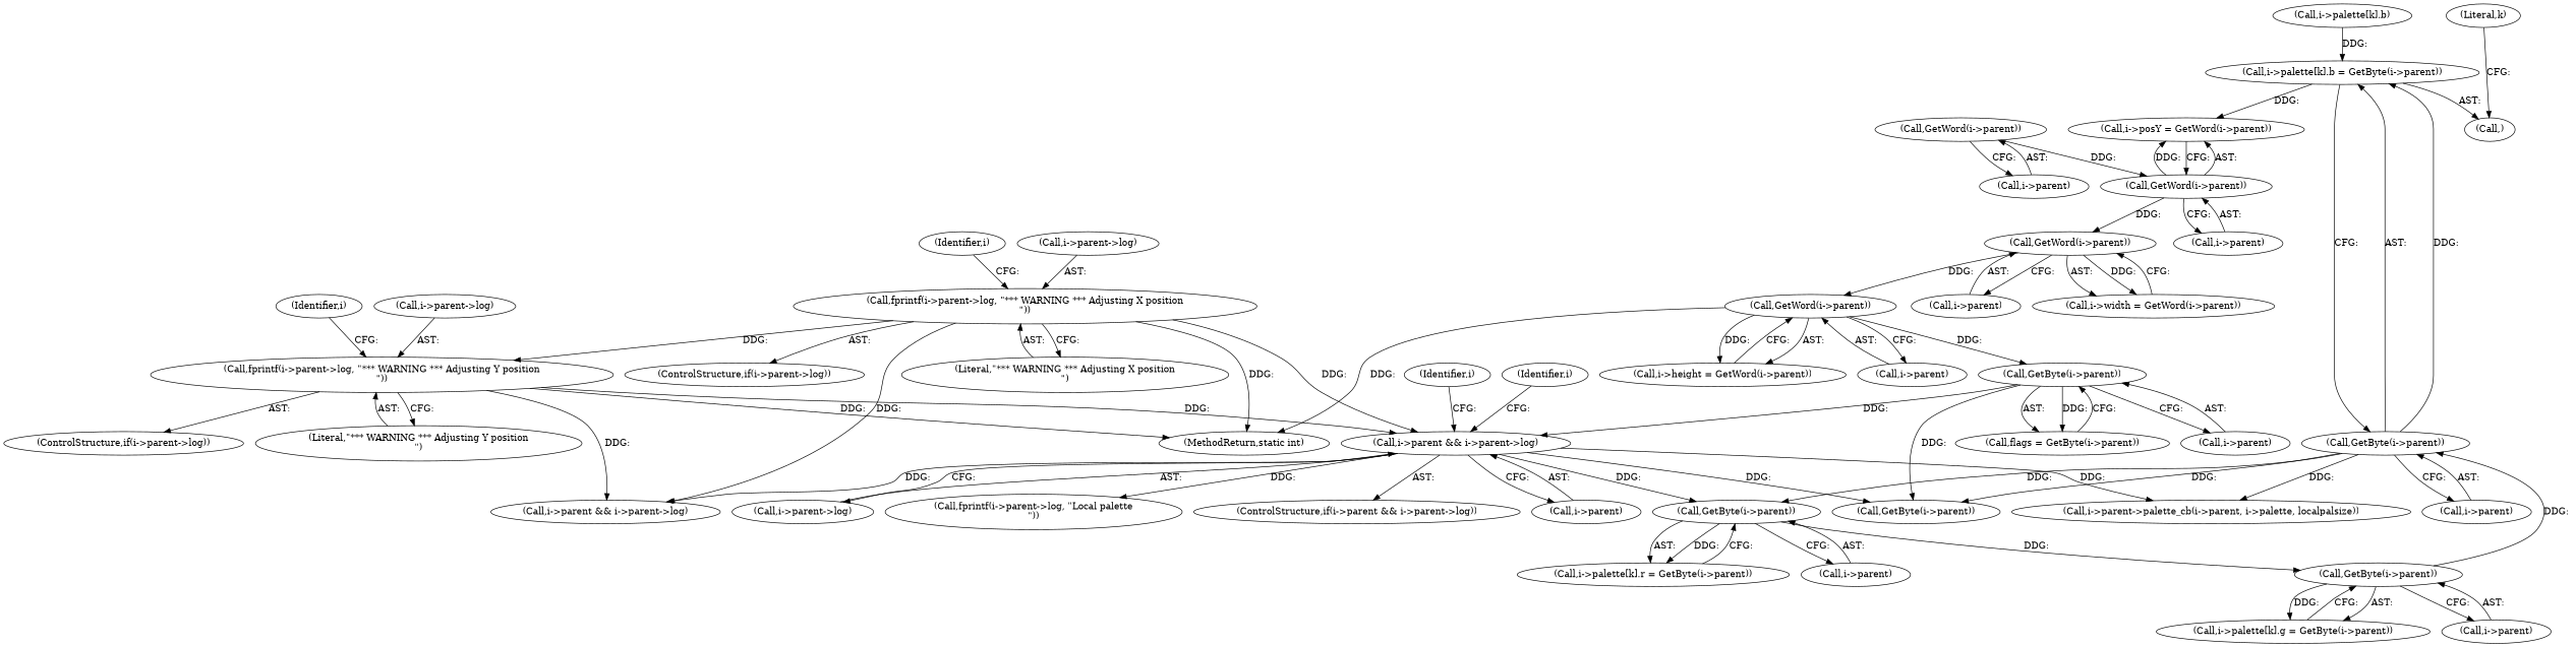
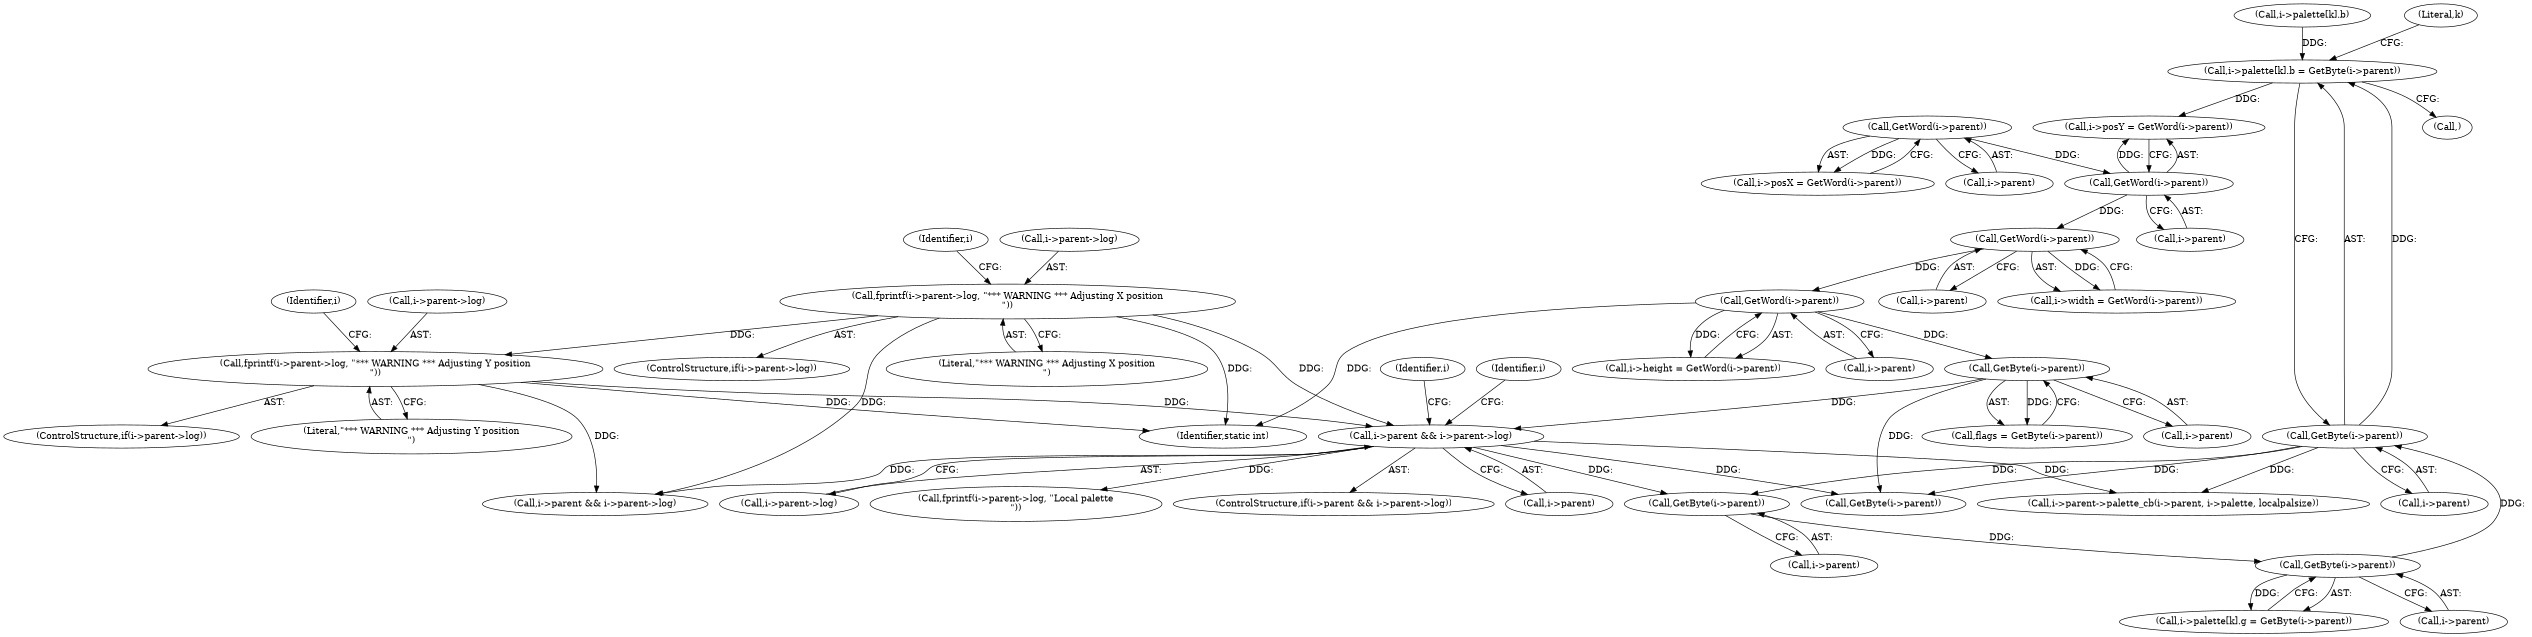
  digraph {
    n1 [label="(Call,i->palette[k].b = GetByte(i->parent))"]
    n2 [label="(Call,GetByte(i->parent))"]
    n3 [label="(Call,)"]
    n4 [label="(Call,i->posY = GetWord(i->parent))"]
    n5 [label="(Call,GetByte(i->parent))"]
    n6 [label="(Call,GetByte(i->parent))"]
    n7 [label="(Call,i->parent)"]
    n8 [label="(Call,i->parent->palette_cb(i->parent, i->palette, localpalsize))"]
-   n9 [label="(MethodReturn,static int)"]
+   n9 [label="(Identifier,static int)"]
    n10 [label="(Call,GetByte(i->parent))"]
-   n11 [label="(Call,i->palette[k].r = GetByte(i->parent))"]
    n12 [label="(Call,i->parent)"]
    n13 [label="(Call,i->palette[k].g = GetByte(i->parent))"]
    n14 [label="(Call,i->parent)"]
    n15 [label="(Call,i->parent && i->parent->log)"]
    n16 [label="(Call,i->parent->log)"]
    n17 [label="(Call,fprintf(i->parent->log, \"Local palette\n\"))"]
    n18 [label="(Call,i->parent && i->parent->log)"]
    n19 [label="(ControlStructure,if(i->parent && i->parent->log))"]
    n20 [label="(Call,i->parent)"]
    n21 [label="(Call,GetByte(i->parent))"]
    n22 [label="(Call,flags = GetByte(i->parent))"]
    n23 [label="(Call,i->parent)"]
    n24 [label="(Call,GetWord(i->parent))"]
    n25 [label="(Call,i->height = GetWord(i->parent))"]
    n26 [label="(Call,i->parent)"]
    n27 [label="(Call,GetWord(i->parent))"]
    n28 [label="(Call,i->width = GetWord(i->parent))"]
    n29 [label="(Call,i->parent)"]
    n30 [label="(Call,GetWord(i->parent))"]
    n31 [label="(Call,i->parent)"]
    n32 [label="(Call,GetWord(i->parent))"]
+   n33 [label="(Call,i->posX = GetWord(i->parent))"]
    n34 [label="(Call,i->parent)"]
    n35 [label="(Call,fprintf(i->parent->log, \"*** WARNING *** Adjusting X position\n\"))"]
    n36 [label="(Call,fprintf(i->parent->log, \"*** WARNING *** Adjusting Y position\n\"))"]
    n37 [label="(ControlStructure,if(i->parent->log))"]
    n38 [label="(Literal,\"*** WARNING *** Adjusting X position\n\")"]
    n39 [label="(Literal,\"*** WARNING *** Adjusting Y position\n\")"]
    n40 [label="(ControlStructure,if(i->parent->log))"]
    n41 [label="(Identifier,i)"]
    n42 [label="(Identifier,i)"]
    n43 [label="(Call,i->parent->log)"]
    n44 [label="(Identifier,i)"]
    n45 [label="(Literal,k)"]
    n46 [label="(Call,i->palette[k].b)"]
    n47 [label="(Call,i->parent->log)"]
    n48 [label="(Identifier,i)"]
    n1 -> n2 [label="CFG: "]
-   n1 -> n3 [label="AST: "]
+   n1 -> n3 [label="CFG: "]
    n1 -> n4 [label="DDG: "]
    n2 -> n1 [label="AST: "]
    n2 -> n1 [label="DDG: "]
    n2 -> n5 [label="DDG: "]
    n2 -> n6 [label="DDG: "]
    n2 -> n7 [label="CFG: "]
    n2 -> n8 [label="DDG: "]
    n4 -> n30 [label="CFG: "]
    n5 -> n10 [label="DDG: "]
-   n5 -> n11 [label="AST: "]
-   n5 -> n11 [label="DDG: "]
    n5 -> n12 [label="CFG: "]
    n7 -> n2 [label="AST: "]
    n10 -> n2 [label="DDG: "]
    n10 -> n13 [label="AST: "]
    n10 -> n13 [label="DDG: "]
    n10 -> n14 [label="CFG: "]
-   n11 -> n5 [label="CFG: "]
    n12 -> n5 [label="AST: "]
    n13 -> n10 [label="CFG: "]
    n14 -> n10 [label="AST: "]
    n15 -> n5 [label="DDG: "]
    n15 -> n6 [label="DDG: "]
    n15 -> n8 [label="DDG: "]
    n15 -> n16 [label="CFG: "]
    n15 -> n17 [label="DDG: "]
    n15 -> n18 [label="DDG: "]
    n15 -> n19 [label="AST: "]
    n15 -> n20 [label="CFG: "]
    n16 -> n15 [label="AST: "]
    n20 -> n15 [label="AST: "]
    n21 -> n6 [label="DDG: "]
    n21 -> n15 [label="DDG: "]
    n21 -> n22 [label="AST: "]
    n21 -> n22 [label="DDG: "]
    n21 -> n23 [label="CFG: "]
    n22 -> n21 [label="CFG: "]
    n23 -> n21 [label="AST: "]
    n24 -> n9 [label="DDG: "]
    n24 -> n21 [label="DDG: "]
    n24 -> n25 [label="AST: "]
    n24 -> n25 [label="DDG: "]
    n24 -> n26 [label="CFG: "]
    n25 -> n24 [label="CFG: "]
    n26 -> n24 [label="AST: "]
    n27 -> n24 [label="DDG: "]
    n27 -> n28 [label="AST: "]
    n27 -> n28 [label="DDG: "]
    n27 -> n29 [label="CFG: "]
    n28 -> n27 [label="CFG: "]
    n29 -> n27 [label="AST: "]
    n30 -> n4 [label="AST: "]
    n30 -> n4 [label="DDG: "]
    n30 -> n27 [label="DDG: "]
    n30 -> n31 [label="CFG: "]
    n31 -> n30 [label="AST: "]
    n32 -> n30 [label="DDG: "]
+   n32 -> n33 [label="AST: "]
+   n32 -> n33 [label="DDG: "]
    n32 -> n34 [label="CFG: "]
+   n33 -> n32 [label="CFG: "]
    n34 -> n32 [label="AST: "]
    n35 -> n9 [label="DDG: "]
    n35 -> n15 [label="DDG: "]
    n35 -> n18 [label="DDG: "]
    n35 -> n36 [label="DDG: "]
    n35 -> n37 [label="AST: "]
    n35 -> n38 [label="CFG: "]
    n36 -> n9 [label="DDG: "]
    n36 -> n15 [label="DDG: "]
    n36 -> n18 [label="DDG: "]
    n36 -> n39 [label="CFG: "]
    n36 -> n40 [label="AST: "]
    n38 -> n35 [label="AST: "]
    n39 -> n36 [label="AST: "]
    n41 -> n35 [label="CFG: "]
    n42 -> n15 [label="CFG: "]
    n43 -> n35 [label="AST: "]
    n44 -> n36 [label="CFG: "]
-   n45 -> n3 [label="CFG: "]
+   n45 -> n1 [label="CFG: "]
    n46 -> n1 [label="DDG: "]
    n47 -> n36 [label="AST: "]
    n48 -> n15 [label="CFG: "]
  }
